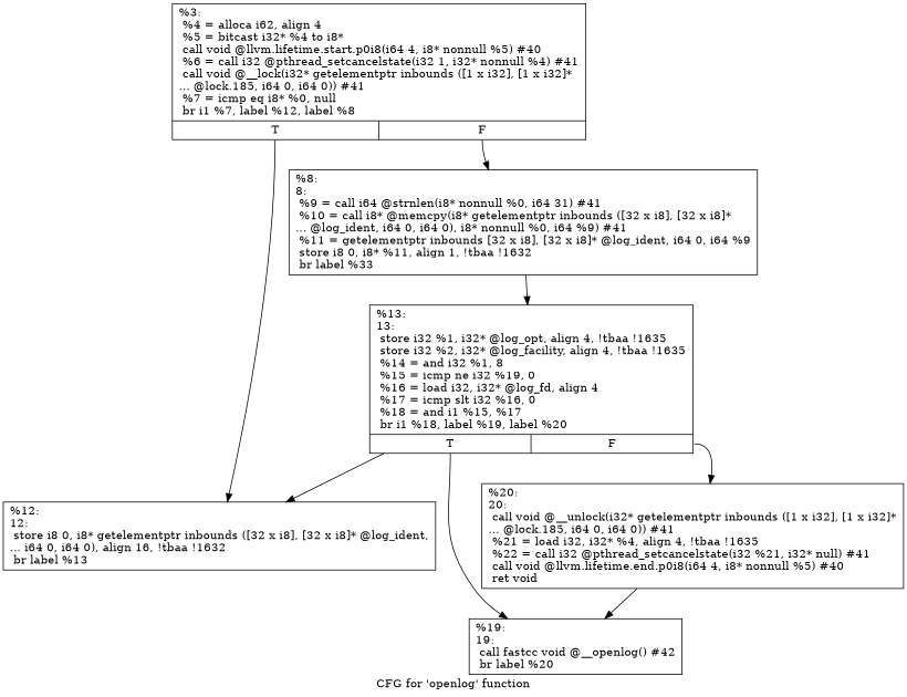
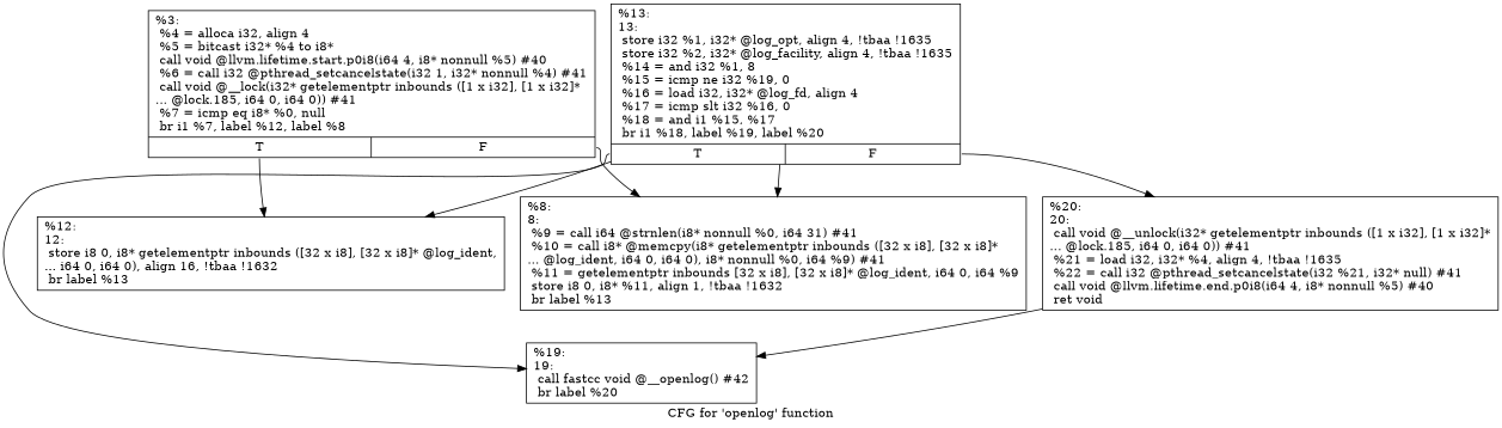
  digraph {
    label="CFG for 'openlog' function"
    node [shape=record]
-   n1 [label="{%3:\l  %4 = alloca i62, align 4\l  %5 = bitcast i32* %4 to i8*\l  call void @llvm.lifetime.start.p0i8(i64 4, i8* nonnull %5) #40\l  %6 = call i32 @pthread_setcancelstate(i32 1, i32* nonnull %4) #41\l  call void @__lock(i32* getelementptr inbounds ([1 x i32], [1 x i32]*\l... @lock.185, i64 0, i64 0)) #41\l  %7 = icmp eq i8* %0, null\l  br i1 %7, label %12, label %8\l|{<s0>T|<s1>F}}"]
+   n1 [label="{%3:\l  %4 = alloca i32, align 4\l  %5 = bitcast i32* %4 to i8*\l  call void @llvm.lifetime.start.p0i8(i64 4, i8* nonnull %5) #40\l  %6 = call i32 @pthread_setcancelstate(i32 1, i32* nonnull %4) #41\l  call void @__lock(i32* getelementptr inbounds ([1 x i32], [1 x i32]*\l... @lock.185, i64 0, i64 0)) #41\l  %7 = icmp eq i8* %0, null\l  br i1 %7, label %12, label %8\l|{<s0>T|<s1>F}}"]
    n2 [label="{%12:\l12:                                               \l  store i8 0, i8* getelementptr inbounds ([32 x i8], [32 x i8]* @log_ident,\l... i64 0, i64 0), align 16, !tbaa !1632\l  br label %13\l}"]
-   n3 [label="{%8:\l8:                                                \l  %9 = call i64 @strnlen(i8* nonnull %0, i64 31) #41\l  %10 = call i8* @memcpy(i8* getelementptr inbounds ([32 x i8], [32 x i8]*\l... @log_ident, i64 0, i64 0), i8* nonnull %0, i64 %9) #41\l  %11 = getelementptr inbounds [32 x i8], [32 x i8]* @log_ident, i64 0, i64 %9\l  store i8 0, i8* %11, align 1, !tbaa !1632\l  br label %33\l}"]
+   n3 [label="{%8:\l8:                                                \l  %9 = call i64 @strnlen(i8* nonnull %0, i64 31) #41\l  %10 = call i8* @memcpy(i8* getelementptr inbounds ([32 x i8], [32 x i8]*\l... @log_ident, i64 0, i64 0), i8* nonnull %0, i64 %9) #41\l  %11 = getelementptr inbounds [32 x i8], [32 x i8]* @log_ident, i64 0, i64 %9\l  store i8 0, i8* %11, align 1, !tbaa !1632\l  br label %13\l}"]
    n4 [label="{%13:\l13:                                               \l  store i32 %1, i32* @log_opt, align 4, !tbaa !1635\l  store i32 %2, i32* @log_facility, align 4, !tbaa !1635\l  %14 = and i32 %1, 8\l  %15 = icmp ne i32 %19, 0\l  %16 = load i32, i32* @log_fd, align 4\l  %17 = icmp slt i32 %16, 0\l  %18 = and i1 %15, %17\l  br i1 %18, label %19, label %20\l|{<s0>T|<s1>F}}"]
    n5 [label="{%19:\l19:                                               \l  call fastcc void @__openlog() #42\l  br label %20\l}"]
    n6 [label="{%20:\l20:                                               \l  call void @__unlock(i32* getelementptr inbounds ([1 x i32], [1 x i32]*\l... @lock.185, i64 0, i64 0)) #41\l  %21 = load i32, i32* %4, align 4, !tbaa !1635\l  %22 = call i32 @pthread_setcancelstate(i32 %21, i32* null) #41\l  call void @llvm.lifetime.end.p0i8(i64 4, i8* nonnull %5) #40\l  ret void\l}"]
    n1 -> n2 [tailport=s0]
    n1 -> n3 [tailport=s1]
-   n3 -> n4
+   n4 -> n3
    n4 -> n2
    n4 -> n5 [tailport=s0]
    n4 -> n6 [tailport=s1]
    n6 -> n5
  }
